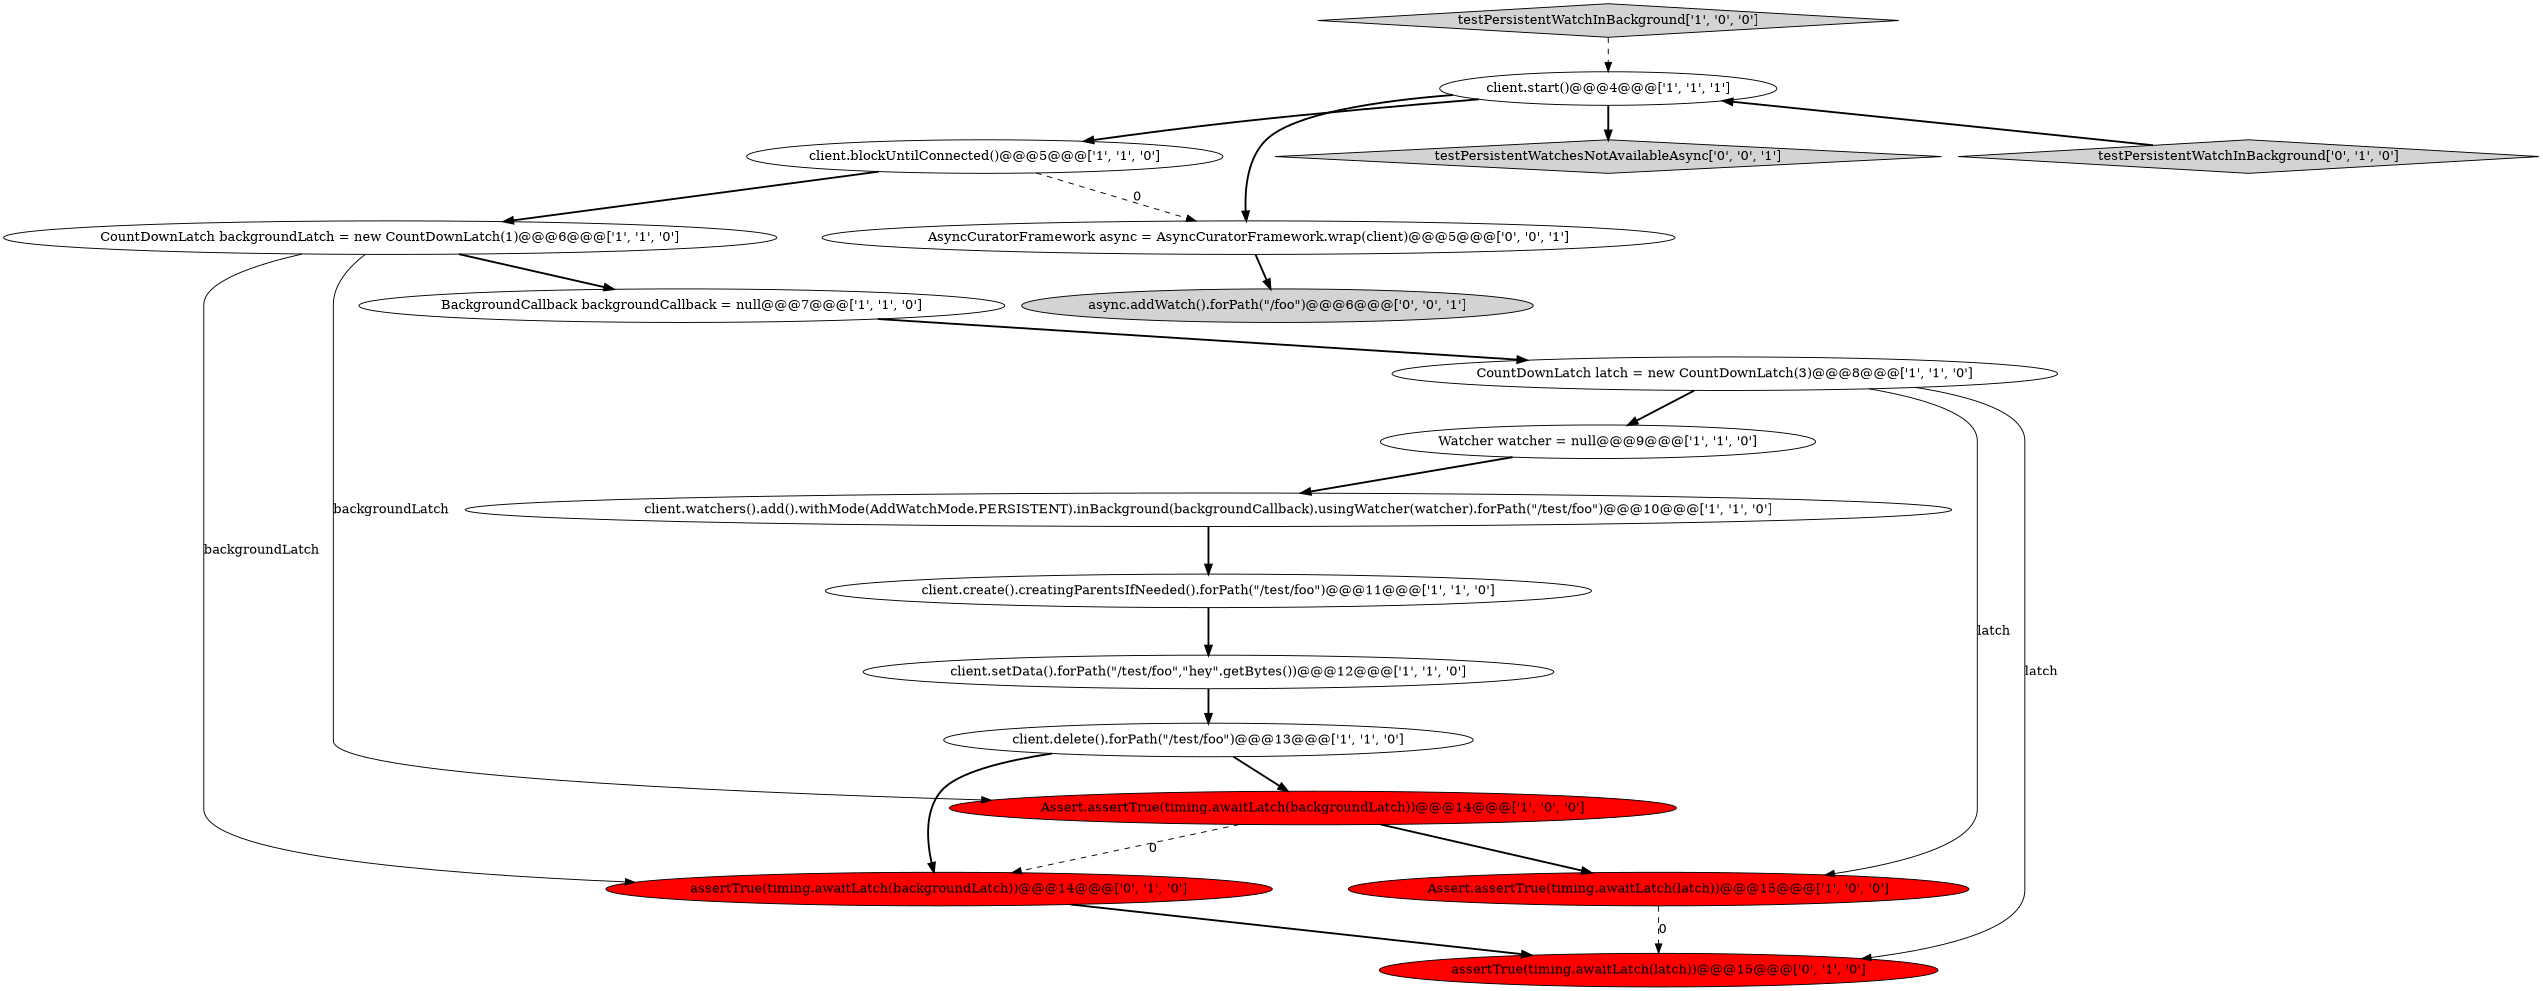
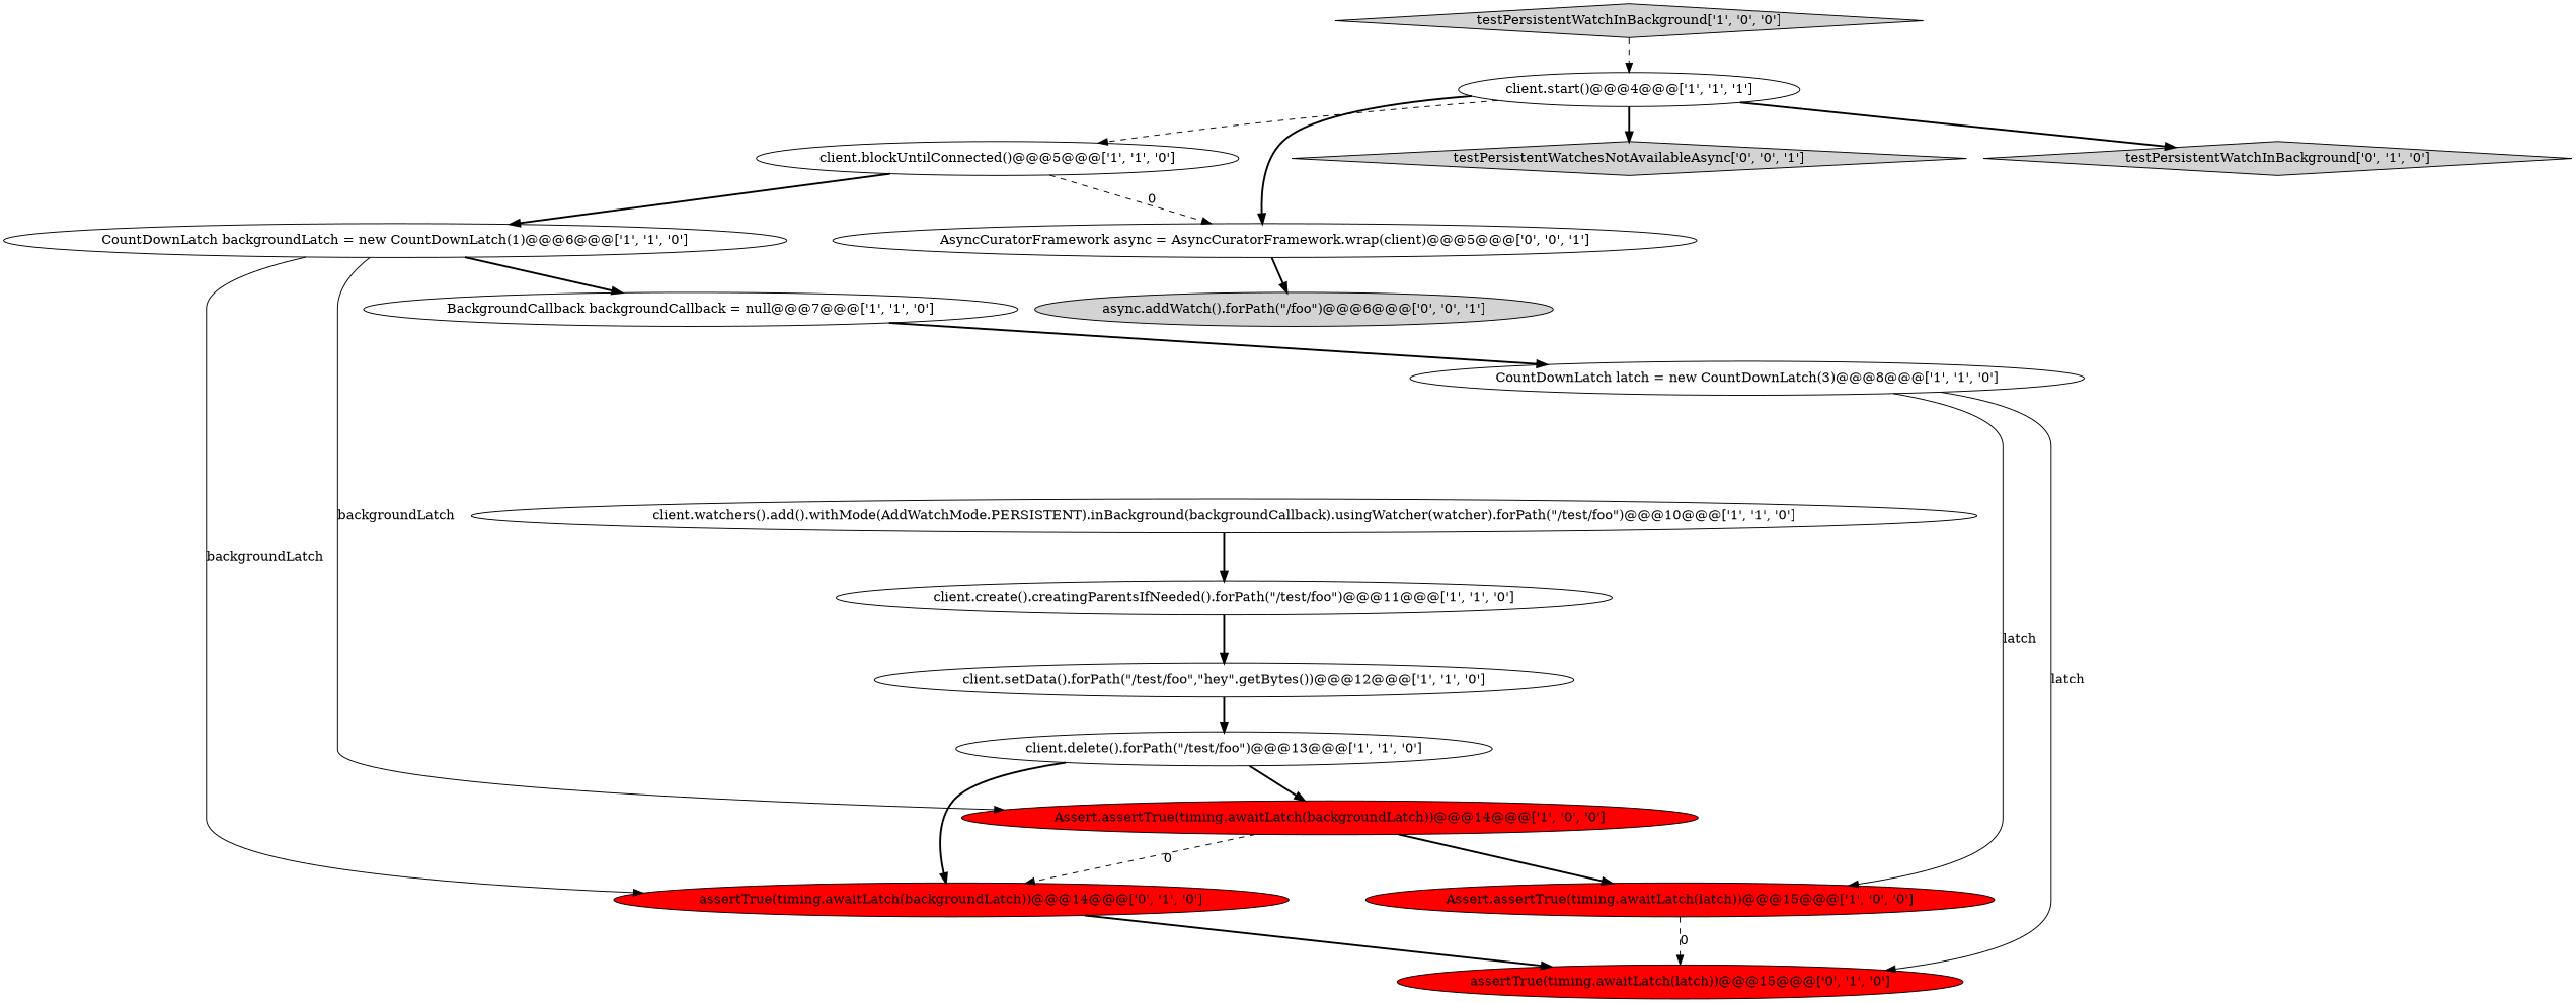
  digraph {
    node [fillcolor=white shape=ellipse style=filled]
    edge [style=bold]
    n1 [label="client.blockUntilConnected()@@@5@@@['1', '1', '0']"]
    n2 [label="AsyncCuratorFramework async = AsyncCuratorFramework.wrap(client)@@@5@@@['0', '0', '1']"]
    n3 [label="CountDownLatch backgroundLatch = new CountDownLatch(1)@@@6@@@['1', '1', '0']"]
    n4 [fillcolor=lightgray label="async.addWatch().forPath(\"/foo\")@@@6@@@['0', '0', '1']"]
    n5 [label="BackgroundCallback backgroundCallback = null@@@7@@@['1', '1', '0']"]
    n6 [fillcolor=red label="assertTrue(timing.awaitLatch(backgroundLatch))@@@14@@@['0', '1', '0']"]
    n7 [fillcolor=red label="Assert.assertTrue(timing.awaitLatch(backgroundLatch))@@@14@@@['1', '0', '0']"]
    n8 [label="client.watchers().add().withMode(AddWatchMode.PERSISTENT).inBackground(backgroundCallback).usingWatcher(watcher).forPath(\"/test/foo\")@@@10@@@['1', '1', '0']"]
    n9 [label="client.create().creatingParentsIfNeeded().forPath(\"/test/foo\")@@@11@@@['1', '1', '0']"]
    n10 [label="client.setData().forPath(\"/test/foo\",\"hey\".getBytes())@@@12@@@['1', '1', '0']"]
    n11 [fillcolor=lightgray label="testPersistentWatchesNotAvailableAsync['0', '0', '1']" shape=diamond]
    n12 [label="client.start()@@@4@@@['1', '1', '1']"]
    n13 [label="CountDownLatch latch = new CountDownLatch(3)@@@8@@@['1', '1', '0']"]
    n14 [fillcolor=red label="Assert.assertTrue(timing.awaitLatch(latch))@@@15@@@['1', '0', '0']"]
    n15 [fillcolor=red label="assertTrue(timing.awaitLatch(latch))@@@15@@@['0', '1', '0']"]
-   n16 [label="Watcher watcher = null@@@9@@@['1', '1', '0']"]
    n17 [fillcolor=lightgray label="testPersistentWatchInBackground['0', '1', '0']" shape=diamond]
    n18 [fillcolor=lightgray label="testPersistentWatchInBackground['1', '0', '0']" shape=diamond]
    n19 [label="client.delete().forPath(\"/test/foo\")@@@13@@@['1', '1', '0']"]
    n1 -> n2 [label=0 style=dashed]
    n1 -> n3
    n2 -> n4
    n3 -> n5
    n3 -> n6 [label=backgroundLatch style=solid]
    n3 -> n7 [label=backgroundLatch style=solid]
    n5 -> n13
    n6 -> n15
    n7 -> n6 [label=0 style=dashed]
    n7 -> n14
    n8 -> n9
    n9 -> n10
    n10 -> n19
-   n12 -> n1
+   n12 -> n1 [style=dashed]
    n12 -> n2
    n12 -> n11
    n13 -> n14 [label=latch style=solid]
    n13 -> n15 [label=latch style=solid]
-   n13 -> n16
    n14 -> n15 [label=0 style=dashed]
-   n16 -> n8
-   n17 -> n12
+   n12 -> n17
    n18 -> n12 [style=dashed]
    n19 -> n6
    n19 -> n7
  }
